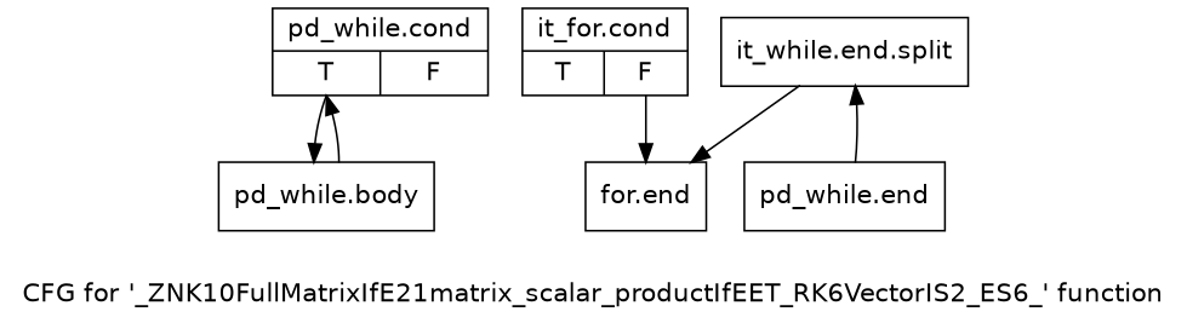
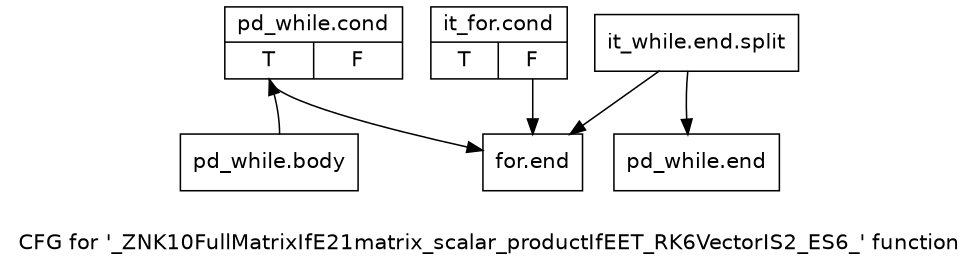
  digraph {
    fontname="DejaVu Sans"
    label="CFG for '_ZNK10FullMatrixIfE21matrix_scalar_productIfEET_RK6VectorIS2_ES6_' function"
    node [fontname="DejaVu Sans" shape=record]
    edge [fontname="DejaVu Sans"]
    n1 [label="{it_for.cond|{<s0>T|<s1>F}}"]
    n2 [label="{for.end}"]
    n3 [label="{pd_while.cond|{<s0>T|<s1>F}}"]
    n4 [label="{pd_while.body}"]
    n5 [label="{pd_while.end}"]
    n6 [label="{it_while.end.split}"]
    n1 -> n2 [tailport=s1]
-   n3 -> n4 [tailport=s0]
+   n3 -> n2 [tailport=s0]
    n4 -> n3
-   n5 -> n6
+   n6 -> n5
    n6 -> n2
  }
